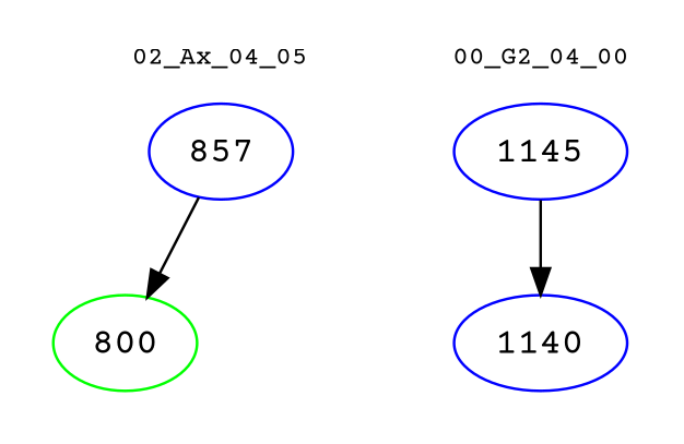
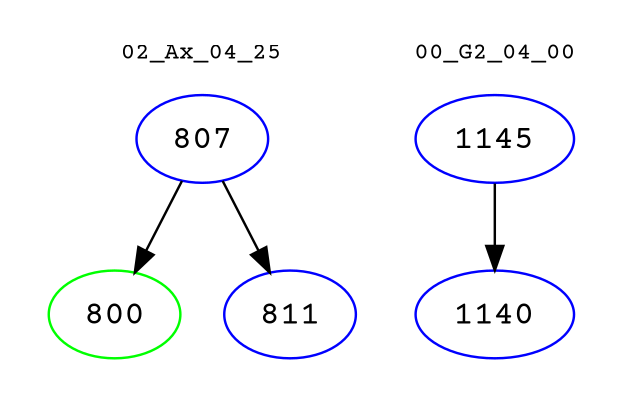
  digraph {
    fontname="Courier Prime"
    node [color=blue fontname="Courier Prime"]
    edge [color=black fontname="Courier Prime"]
-   n1 [label=857]
+   n1 [label=807]
    n2 [color=green label=800]
+   n3 [label=811]
    n4 [label=1145]
    n5 [label=1140]
    subgraph cluster_1 {
      color=white
      fontsize=10
-     label="02_Ax_04_05"
+     label="02_Ax_04_25"
      n1
      n2
+     n3
    }
    subgraph cluster_2 {
      color=white
      fontsize=10
      label="00_G2_04_00"
      n4
      n5
    }
    n1 -> n2
+   n1 -> n3
    n4 -> n5
  }
